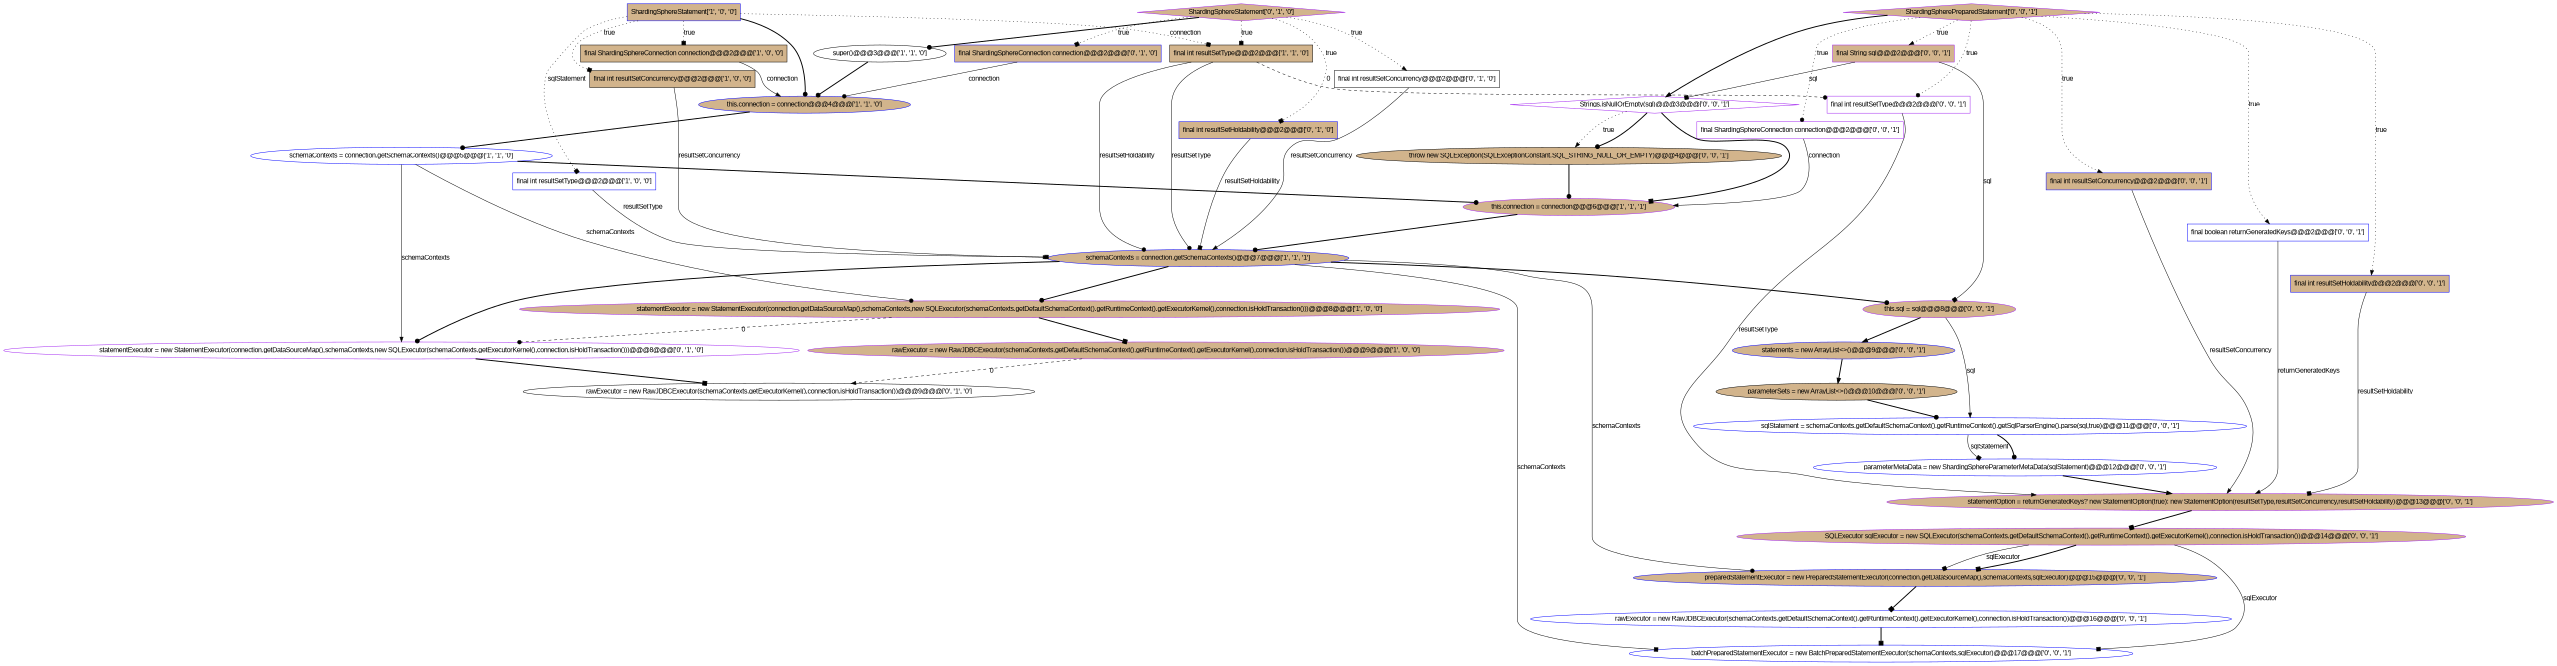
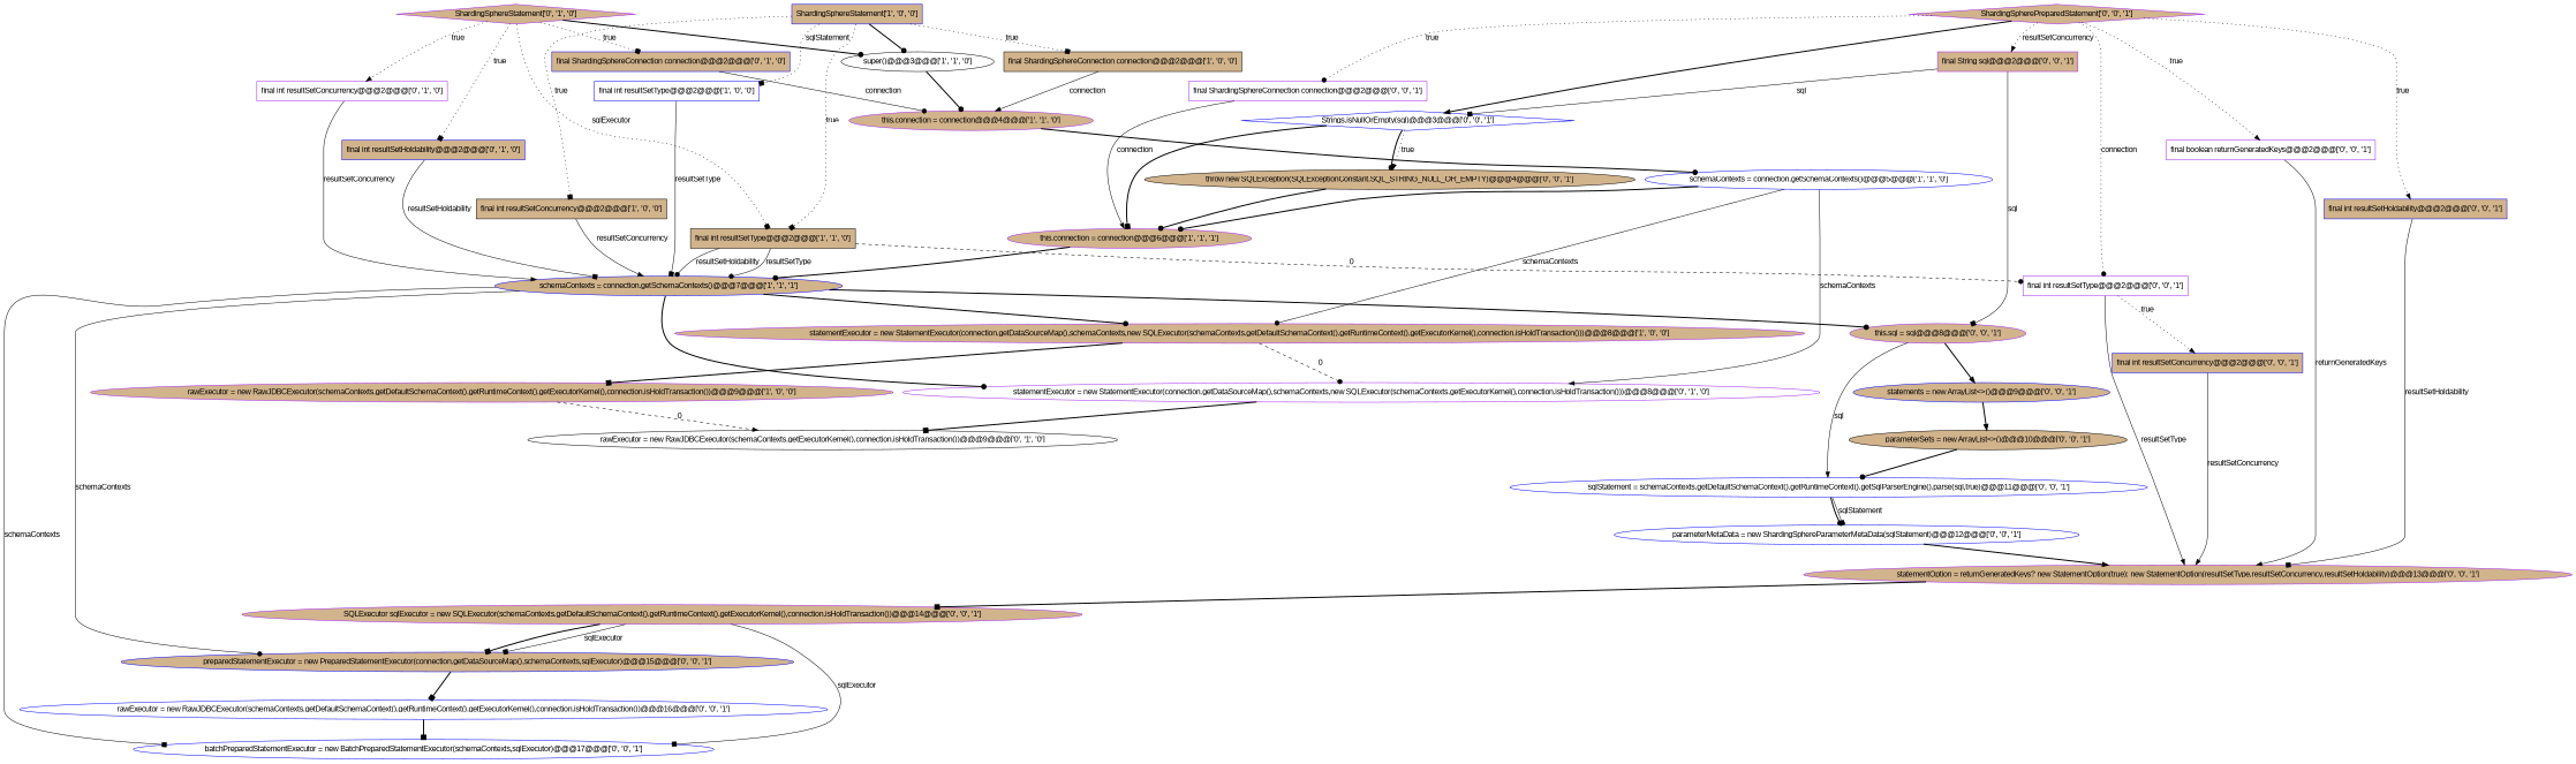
  digraph {
    fontname="Liberation Sans"
    node [color=blue fillcolor=tan fontname="Liberation Sans" shape=ellipse style=filled]
    edge [arrowhead=box fontname="Liberation Sans" style=bold]
    n1 [color=purple fillcolor=white label="statementExecutor = new StatementExecutor(connection.getDataSourceMap(),schemaContexts,new SQLExecutor(schemaContexts.getExecutorKernel(),connection.isHoldTransaction()))@@@8@@@['0', '1', '0']"]
    n2 [color=black fillcolor=white label="rawExecutor = new RawJDBCExecutor(schemaContexts.getExecutorKernel(),connection.isHoldTransaction())@@@9@@@['0', '1', '0']"]
    n3 [label="ShardingSphereStatement['1', '0', '0']" shape=box]
    n4 [color=black fillcolor=white label="super()@@@3@@@['1', '1', '0']"]
    n5 [color=black label="final int resultSetType@@@2@@@['1', '1', '0']" shape=box]
    n6 [color=black label="final int resultSetConcurrency@@@2@@@['1', '0', '0']" shape=box]
    n7 [color=black label="final ShardingSphereConnection connection@@@2@@@['1', '0', '0']" shape=box]
    n8 [fillcolor=white label="final int resultSetType@@@2@@@['1', '0', '0']" shape=box]
-   n9 [label="this.connection = connection@@@4@@@['1', '1', '0']"]
+   n9 [color=purple label="this.connection = connection@@@4@@@['1', '1', '0']"]
    n10 [color=purple fillcolor=white label="final int resultSetType@@@2@@@['0', '0', '1']" shape=box]
    n11 [label="schemaContexts = connection.getSchemaContexts()@@@7@@@['1', '1', '1']"]
    n12 [color=purple fillcolor=white label="final ShardingSphereConnection connection@@@2@@@['0', '0', '1']" shape=box]
    n13 [color=purple label="this.connection = connection@@@6@@@['1', '1', '1']"]
-   n14 [color=purple fillcolor=white label="Strings.isNullOrEmpty(sql)@@@3@@@['0', '0', '1']" shape=diamond]
+   n14 [fillcolor=white label="Strings.isNullOrEmpty(sql)@@@3@@@['0', '0', '1']" shape=diamond]
    n15 [color=black label="throw new SQLException(SQLExceptionConstant.SQL_STRING_NULL_OR_EMPTY)@@@4@@@['0', '0', '1']"]
    n16 [fillcolor=white label="sqlStatement = schemaContexts.getDefaultSchemaContext().getRuntimeContext().getSqlParserEngine().parse(sql,true)@@@11@@@['0', '0', '1']"]
    n17 [fillcolor=white label="parameterMetaData = new ShardingSphereParameterMetaData(sqlStatement)@@@12@@@['0', '0', '1']"]
    n18 [color=purple label="statementOption = returnGeneratedKeys? new StatementOption(true): new StatementOption(resultSetType,resultSetConcurrency,resultSetHoldability)@@@13@@@['0', '0', '1']"]
    n19 [fillcolor=white label="schemaContexts = connection.getSchemaContexts()@@@5@@@['1', '1', '0']"]
    n20 [color=purple label="statementExecutor = new StatementExecutor(connection.getDataSourceMap(),schemaContexts,new SQLExecutor(schemaContexts.getDefaultSchemaContext().getRuntimeContext().getExecutorKernel(),connection.isHoldTransaction()))@@@8@@@['1', '0', '0']"]
    n21 [label="final int resultSetConcurrency@@@2@@@['0', '0', '1']" shape=box]
    n22 [color=purple label="SQLExecutor sqlExecutor = new SQLExecutor(schemaContexts.getDefaultSchemaContext().getRuntimeContext().getExecutorKernel(),connection.isHoldTransaction())@@@14@@@['0', '0', '1']"]
    n23 [color=black label="parameterSets = new ArrayList<>()@@@10@@@['0', '0', '1']"]
    n24 [fillcolor=white label="batchPreparedStatementExecutor = new BatchPreparedStatementExecutor(schemaContexts,sqlExecutor)@@@17@@@['0', '0', '1']"]
    n25 [label="statements = new ArrayList<>()@@@9@@@['0', '0', '1']"]
    n26 [label="final ShardingSphereConnection connection@@@2@@@['0', '1', '0']" shape=box]
-   n27 [fillcolor=white label="final boolean returnGeneratedKeys@@@2@@@['0', '0', '1']" shape=box]
+   n27 [color=purple fillcolor=white label="final boolean returnGeneratedKeys@@@2@@@['0', '0', '1']" shape=box]
    n28 [color=purple label="rawExecutor = new RawJDBCExecutor(schemaContexts.getDefaultSchemaContext().getRuntimeContext().getExecutorKernel(),connection.isHoldTransaction())@@@9@@@['1', '0', '0']"]
    n29 [color=purple label="this.sql = sql@@@8@@@['0', '0', '1']"]
    n30 [label="preparedStatementExecutor = new PreparedStatementExecutor(connection.getDataSourceMap(),schemaContexts,sqlExecutor)@@@15@@@['0', '0', '1']"]
    n31 [fillcolor=white label="rawExecutor = new RawJDBCExecutor(schemaContexts.getDefaultSchemaContext().getRuntimeContext().getExecutorKernel(),connection.isHoldTransaction())@@@16@@@['0', '0', '1']"]
    n32 [label="final int resultSetHoldability@@@2@@@['0', '0', '1']" shape=box]
    n33 [color=purple label="ShardingSphereStatement['0', '1', '0']" shape=diamond]
-   n34 [color=black fillcolor=white label="final int resultSetConcurrency@@@2@@@['0', '1', '0']" shape=box]
+   n34 [color=purple fillcolor=white label="final int resultSetConcurrency@@@2@@@['0', '1', '0']" shape=box]
    n35 [label="final int resultSetHoldability@@@2@@@['0', '1', '0']" shape=box]
    n36 [color=purple label="final String sql@@@2@@@['0', '0', '1']" shape=box]
    n37 [color=purple label="ShardingSpherePreparedStatement['0', '0', '1']" shape=diamond]
    n1 -> n2
-   n3 -> n9 [arrowhead=dot]
-   n3 -> n5 [label=connection style=dotted]
+   n3 -> n4 [arrowhead=dot]
+   n3 -> n5 [label=true style=dotted]
    n3 -> n6 [label=true style=dotted]
    n3 -> n7 [label=true style=dotted]
    n3 -> n8 [label=sqlStatement style=dotted]
    n4 -> n9 [arrowhead=dot]
    n5 -> n10 [arrowhead=dot label=0 style=dashed]
    n5 -> n11 [arrowhead=dot label=resultSetHoldability style=solid]
    n5 -> n11 [arrowhead=dot label=resultSetType style=solid]
    n6 -> n11 [arrowhead=normal label=resultSetConcurrency style=solid]
    n7 -> n9 [arrowhead=normal label=connection style=solid]
    n8 -> n11 [label=resultSetType style=solid]
    n9 -> n19 [arrowhead=dot]
    n10 -> n18 [arrowhead=normal label=resultSetType style=solid]
    n11 -> n1 [arrowhead=dot]
    n11 -> n20 [arrowhead=dot]
    n11 -> n24 [label=schemaContexts style=solid]
    n11 -> n29 [arrowhead=dot]
    n11 -> n30 [arrowhead=dot label=schemaContexts style=solid]
    n12 -> n13 [arrowhead=normal label=connection style=solid]
    n13 -> n11 [arrowhead=dot]
    n14 -> n13
    n14 -> n15 [arrowhead=normal label=true style=dotted]
    n14 -> n15 [arrowhead=dot]
    n15 -> n13 [arrowhead=dot]
    n16 -> n17 [label=sqlStatement style=solid]
    n16 -> n17 [arrowhead=dot]
    n17 -> n18 [arrowhead=normal]
    n18 -> n22
    n19 -> n1 [arrowhead=normal label=schemaContexts style=solid]
    n19 -> n13 [arrowhead=dot]
    n19 -> n20 [arrowhead=dot label=schemaContexts style=solid]
    n20 -> n1 [arrowhead=dot label=0 style=dashed]
    n20 -> n28
    n21 -> n18 [arrowhead=normal label=resultSetConcurrency style=solid]
    n22 -> n24 [label=sqlExecutor style=solid]
    n22 -> n30 [label=sqlExecutor style=solid]
    n22 -> n30
    n23 -> n16 [arrowhead=dot]
    n25 -> n23 [arrowhead=normal]
    n26 -> n9 [arrowhead=dot label=connection style=solid]
    n27 -> n18 [arrowhead=normal label=returnGeneratedKeys style=solid]
    n28 -> n2 [arrowhead=normal label=0 style=dashed]
    n29 -> n16 [arrowhead=normal label=sql style=solid]
    n29 -> n25 [arrowhead=normal]
    n30 -> n31
    n31 -> n24
    n32 -> n18 [label=resultSetHoldability style=solid]
    n33 -> n4 [arrowhead=dot]
-   n33 -> n5 [label=true style=dotted]
+   n33 -> n5 [label=sqlExecutor style=dotted]
    n33 -> n26 [label=true style=dotted]
    n33 -> n34 [arrowhead=normal label=true style=dotted]
    n33 -> n35 [label=true style=dotted]
    n34 -> n11 [arrowhead=normal label=resultSetConcurrency style=solid]
    n35 -> n11 [label=resultSetHoldability style=solid]
    n36 -> n14 [label=sql style=solid]
    n36 -> n29 [label=sql style=solid]
-   n37 -> n10 [arrowhead=dot label=true style=dotted]
+   n37 -> n10 [arrowhead=dot label=connection style=dotted]
    n37 -> n12 [arrowhead=dot label=true style=dotted]
    n37 -> n14 [arrowhead=normal]
-   n37 -> n21 [arrowhead=normal label=true style=dotted]
+   n10 -> n21 [arrowhead=normal label=true style=dotted]
    n37 -> n27 [arrowhead=normal label=true style=dotted]
    n37 -> n32 [arrowhead=normal label=true style=dotted]
-   n37 -> n36 [arrowhead=normal label=true style=dotted]
+   n37 -> n36 [arrowhead=normal label=resultSetConcurrency style=dotted]
  }
